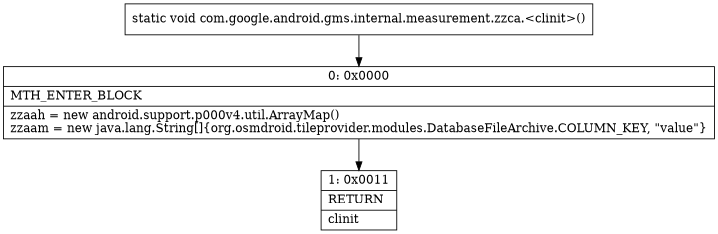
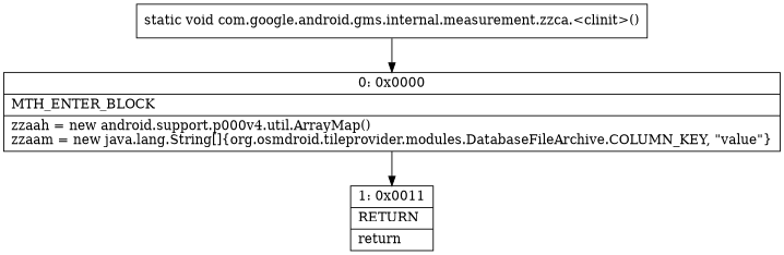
  digraph {
    node [shape=record]
    n1 [label="{0\:\ 0x0000|MTH_ENTER_BLOCK\l|zzaah = new android.support.p000v4.util.ArrayMap()\lzzaam = new java.lang.String[]\{org.osmdroid.tileprovider.modules.DatabaseFileArchive.COLUMN_KEY, \"value\"\}\l}"]
-   n2 [label="{1\:\ 0x0011|RETURN\l|clinit\l}"]
+   n2 [label="{1\:\ 0x0011|RETURN\l|return\l}"]
    n3 [label="{static void com.google.android.gms.internal.measurement.zzca.\<clinit\>() }"]
    n1 -> n2
    n3 -> n1
  }
